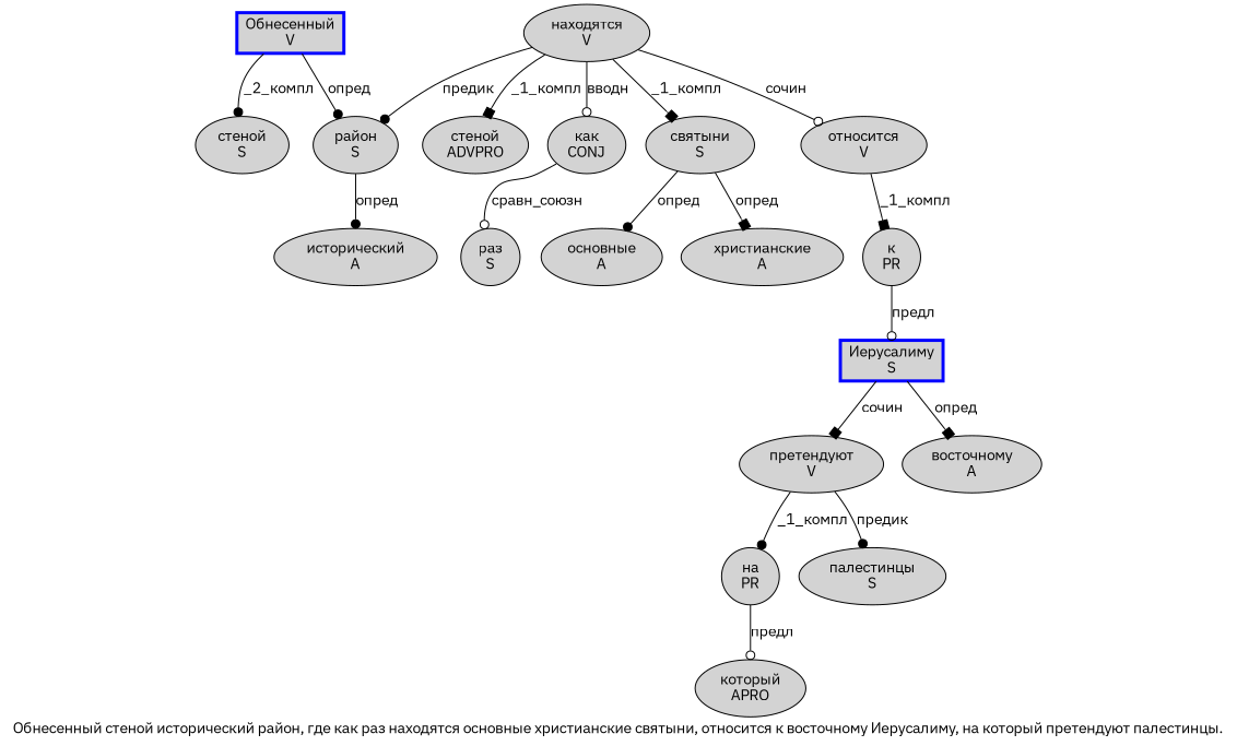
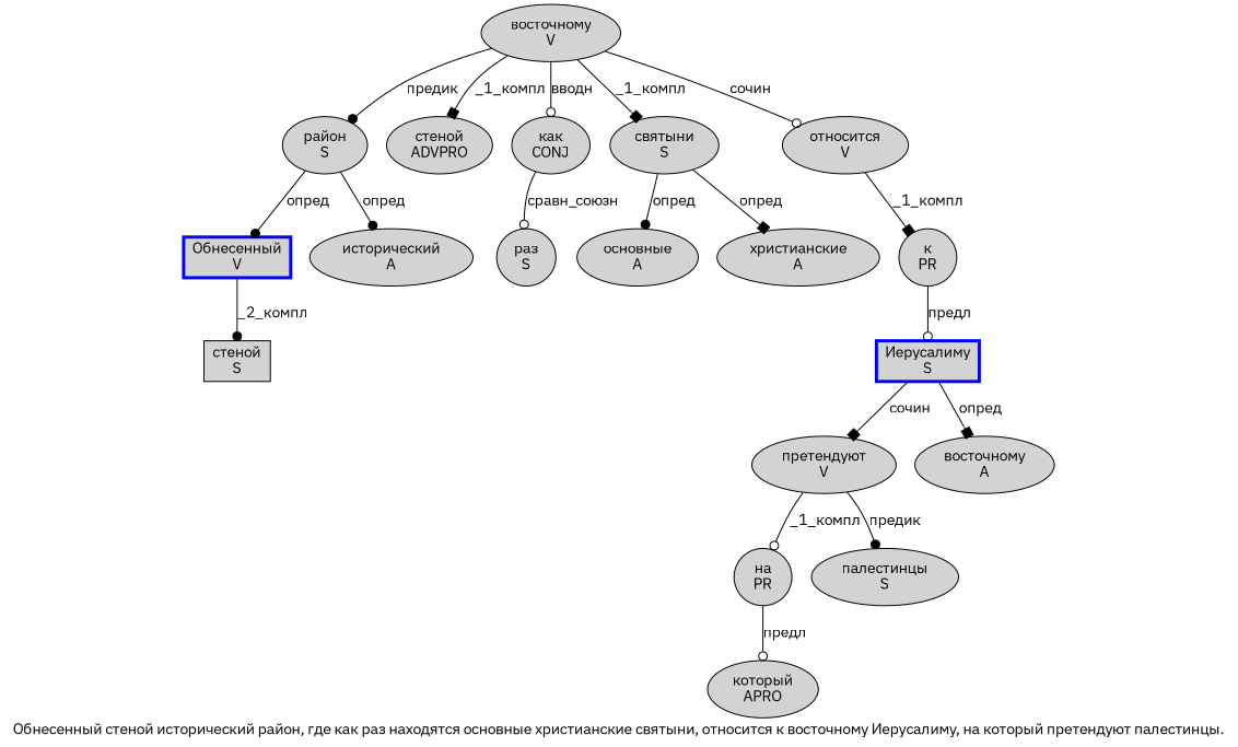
  digraph {
    fontname="IBM Plex Sans"
    label="Обнесенный стеной исторический район, где как раз находятся основные христианские святыни, относится к восточному Иерусалиму, на который претендуют палестинцы."
    node [fillcolor=lightgray fontname="IBM Plex Sans" penwidth=1 shape=ellipse style=filled]
    edge [arrowhead=dot fontname="IBM Plex Sans"]
    n1 [color=blue label="Обнесенный\nV" penwidth=3 shape=box]
-   n2 [label="стеной\nS"]
+   n2 [label="стеной\nS" shape=box]
    n3 [label="исторический\nA"]
    n4 [label="район\nS"]
    n5 [label="стеной\nADVPRO"]
    n6 [label="как\nCONJ"]
    n7 [label="раз\nS"]
-   n8 [label="находятся\nV"]
+   n8 [label="восточному\nV"]
    n9 [label="святыни\nS"]
    n10 [label="относится\nV"]
    n11 [label="основные\nA"]
    n12 [label="христианские\nA"]
    n13 [label="к\nPR"]
    n14 [color=blue label="Иерусалиму\nS" penwidth=3 shape=box]
    n15 [label="претендуют\nV"]
    n16 [label="на\nPR"]
    n17 [label="палестинцы\nS"]
    n18 [label="восточному\nA"]
    n19 [label="который\nAPRO"]
    n1 -> n2 [label="_2_компл"]
-   n1 -> n4 [label="опред"]
+   n4 -> n1 [label="опред"]
    n4 -> n3 [label="опред"]
    n6 -> n7 [arrowhead=odot label="сравн_союзн"]
    n8 -> n4 [label="предик"]
    n8 -> n5 [arrowhead=box label="_1_компл"]
    n8 -> n6 [arrowhead=odot label="вводн"]
    n8 -> n9 [arrowhead=box label="_1_компл"]
    n8 -> n10 [arrowhead=odot label="сочин"]
    n9 -> n11 [label="опред"]
    n9 -> n12 [arrowhead=box label="опред"]
    n10 -> n13 [arrowhead=box label="_1_компл"]
    n13 -> n14 [arrowhead=odot label="предл"]
    n14 -> n15 [arrowhead=box label="сочин"]
    n14 -> n18 [arrowhead=box label="опред"]
-   n15 -> n16 [label="_1_компл"]
+   n15 -> n16 [arrowhead=odot label="_1_компл"]
    n15 -> n17 [label="предик"]
    n16 -> n19 [arrowhead=odot label="предл"]
  }
